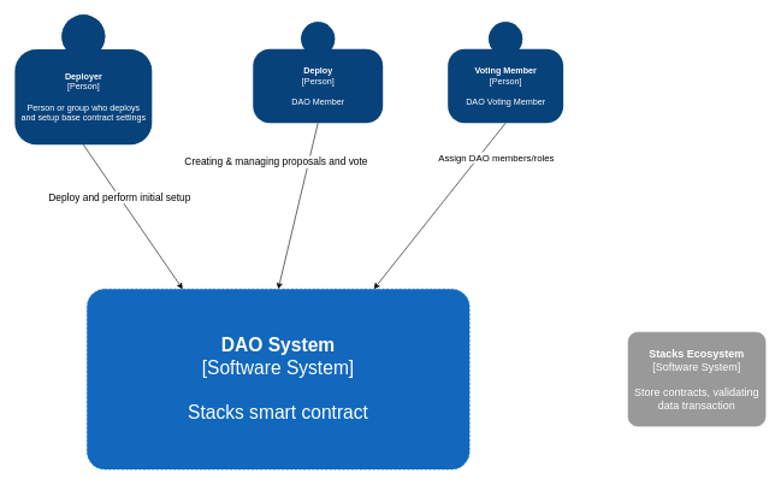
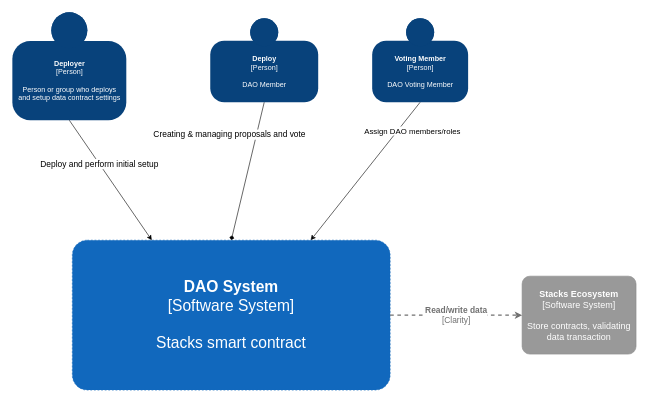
  <mxCell id="0" />
  <mxCell id="1" parent="0" />
  <mxCell id="2" value="" style="endArrow=classic;html=1;exitX=0.5;exitY=1;exitDx=0;exitDy=0;exitPerimeter=0;entryX=0.25;entryY=0;entryDx=0;entryDy=0;entryPerimeter=0;" parent="1" source="8" target="11" edge="1"><mxGeometry width="50" height="50" relative="1" as="geometry"><mxPoint x="100" y="210" as="sourcePoint" /><mxPoint y="360" as="targetPoint" x="280" /></mxGeometry></mxCell>
  <mxCell id="3" value="Deploy and perform initial setup" style="edgeLabel;html=1;align=center;verticalAlign=middle;resizable=0;points=[];fontSize=14;" parent="2" vertex="1" connectable="0"><mxGeometry x="0.124" y="3" relative="1" as="geometry"><mxPoint x="-30" y="-38" as="offset" /></mxGeometry></mxCell>
  <mxCell id="4" value="" style="endArrow=classic;html=1;exitX=0.5;exitY=1;exitDx=0;exitDy=0;exitPerimeter=0;entryX=0.75;entryY=0;entryDx=0;entryDy=0;entryPerimeter=0;" parent="1" source="9" target="11" edge="1"><mxGeometry width="50" height="50" relative="1" as="geometry"><mxPoint x="890" y="190" as="sourcePoint" /><mxPoint x="718.878" y="370" as="targetPoint" /></mxGeometry></mxCell>
  <mxCell id="5" value="Assign DAO members/roles" style="edgeLabel;html=1;align=center;verticalAlign=middle;resizable=0;points=[];fontSize=13;" parent="4" vertex="1" connectable="0"><mxGeometry x="-0.292" y="1" relative="1" as="geometry"><mxPoint x="50" y="-35" as="offset" /></mxGeometry></mxCell>
- <mxCell id="6" value="" style="endArrow=classic;html=1;exitX=0.5;exitY=1;exitDx=0;exitDy=0;exitPerimeter=0;entryX=0.5;entryY=0;entryDx=0;entryDy=0;entryPerimeter=0;" parent="1" source="10" target="11" edge="1"><mxGeometry width="50" height="50" relative="1" as="geometry"><mxPoint x="425" y="180" as="sourcePoint" /><mxPoint x="591.08" y="370.99" as="targetPoint" /></mxGeometry></mxCell>
+ <mxCell id="6" value="" style="endArrow=diamond;html=1;exitX=0.5;exitY=1;exitDx=0;exitDy=0;exitPerimeter=0;entryX=0.5;entryY=0;entryDx=0;entryDy=0;entryPerimeter=0;" parent="1" source="10" target="11" edge="1"><mxGeometry width="50" height="50" relative="1" as="geometry"><mxPoint x="425" y="180" as="sourcePoint" /><mxPoint x="591.08" y="370.99" as="targetPoint" /></mxGeometry></mxCell>
  <mxCell id="7" value="Creating &amp;amp; managing proposals and vote" style="edgeLabel;html=1;align=center;verticalAlign=middle;resizable=0;points=[];fontSize=14;" parent="6" vertex="1" connectable="0"><mxGeometry x="-0.13" y="-3" relative="1" as="geometry"><mxPoint x="-32" y="-46" as="offset" /></mxGeometry></mxCell>
- <mxCell id="8" value="&lt;b&gt;Deployer&lt;/b&gt;&lt;div&gt;[Person]&lt;/div&gt;&lt;br&gt;&lt;div&gt;Person or group who deploys &#10;and setup base contract settings&lt;/div&gt;" style="html=1;dashed=0;whitespace=wrap;fillColor=#08427b;strokeColor=none;fontColor=#ffffff;shape=mxgraph.c4.person;align=center;metaEdit=1;points=[[0.5,0,0],[1,0.5,0],[1,0.75,0],[0.75,1,0],[0.5,1,0],[0.25,1,0],[0,0.75,0],[0,0.5,0]];metaData={&quot;c4Type&quot;:{&quot;editable&quot;:false}};" parent="1" vertex="1"><mxGeometry x="20" y="20" width="190" height="180" as="geometry" /></mxCell>
+ <mxCell id="8" value="&lt;b&gt;Deployer&lt;/b&gt;&lt;div&gt;[Person]&lt;/div&gt;&lt;br&gt;&lt;div&gt;Person or group who deploys &#10;and setup data contract settings&lt;/div&gt;" style="html=1;dashed=0;whitespace=wrap;fillColor=#08427b;strokeColor=none;fontColor=#ffffff;shape=mxgraph.c4.person;align=center;metaEdit=1;points=[[0.5,0,0],[1,0.5,0],[1,0.75,0],[0.75,1,0],[0.5,1,0],[0.25,1,0],[0,0.75,0],[0,0.5,0]];metaData={&quot;c4Type&quot;:{&quot;editable&quot;:false}};" parent="1" vertex="1"><mxGeometry x="20" y="20" width="190" height="180" as="geometry" /></mxCell>
  <mxCell id="9" value="&lt;b&gt;Voting Member&lt;/b&gt;&lt;div&gt;[Person]&lt;/div&gt;&lt;br&gt;&lt;div&gt;DAO Voting Member&lt;/div&gt;" style="html=1;dashed=0;whitespace=wrap;fillColor=#08427b;strokeColor=none;fontColor=#ffffff;shape=mxgraph.c4.person;align=center;metaEdit=1;points=[[0.5,0,0],[1,0.5,0],[1,0.75,0],[0.75,1,0],[0.5,1,0],[0.25,1,0],[0,0.75,0],[0,0.5,0]];metaData={&quot;c4Type&quot;:{&quot;editable&quot;:false}};" parent="1" vertex="1"><mxGeometry x="620" y="30" width="160" height="140" as="geometry" /></mxCell>
  <mxCell id="10" value="&lt;b&gt;Deploy&lt;/b&gt;&lt;div&gt;[Person]&lt;/div&gt;&lt;br&gt;&lt;div&gt;DAO Member&lt;/div&gt;" style="html=1;dashed=0;whitespace=wrap;fillColor=#08427b;strokeColor=none;fontColor=#ffffff;shape=mxgraph.c4.person;align=center;metaEdit=1;points=[[0.5,0,0],[1,0.5,0],[1,0.75,0],[0.75,1,0],[0.5,1,0],[0.25,1,0],[0,0.75,0],[0,0.5,0]];metaData={&quot;c4Type&quot;:{&quot;editable&quot;:false}};" parent="1" vertex="1"><mxGeometry x="350" y="30" width="180" height="140" as="geometry" /></mxCell>
  <mxCell id="11" value="&lt;b style=&quot;font-size: 26px;&quot;&gt;DAO System &lt;/b&gt;&lt;div style=&quot;font-size: 26px;&quot;&gt;[Software System]&lt;/div&gt;&lt;br style=&quot;font-size: 26px;&quot;&gt;&lt;div style=&quot;font-size: 26px;&quot;&gt;Stacks smart contract&lt;/div&gt;" style="rounded=1;whiteSpace=wrap;html=1;labelBackgroundColor=none;fillColor=#1168BD;fontColor=#ffffff;align=center;arcSize=10;strokeColor=#1168BD;metaEdit=1;metaData={&quot;c4Type&quot;:{&quot;editable&quot;:false}};points=[[0.25,0,0],[0.5,0,0],[0.75,0,0],[1,0.25,0],[1,0.5,0],[1,0.75,0],[0.75,1,0],[0.5,1,0],[0.25,1,0],[0,0.75,0],[0,0.5,0],[0,0.25,0]];fontSize=26;dashed=1;" parent="1" vertex="1"><mxGeometry x="120" y="400" width="530" height="250" as="geometry" /></mxCell>
  <mxCell id="12" value="&lt;b style=&quot;font-size: 15px;&quot;&gt;Stacks Ecosystem&lt;/b&gt;&lt;div style=&quot;font-size: 15px;&quot;&gt;[Software System]&lt;/div&gt;&lt;br style=&quot;font-size: 15px;&quot;&gt;&lt;div style=&quot;font-size: 15px;&quot;&gt;Store contracts, validating data transaction&lt;/div&gt;" style="rounded=1;whiteSpace=wrap;html=1;labelBackgroundColor=none;fillColor=#999999;fontColor=#ffffff;align=center;arcSize=10;strokeColor=#8A8A8A;metaEdit=1;metaData={&quot;c4Type&quot;:{&quot;editable&quot;:false}};points=[[0.25,0,0],[0.5,0,0],[0.75,0,0],[1,0.25,0],[1,0.5,0],[1,0.75,0],[0.75,1,0],[0.5,1,0],[0.25,1,0],[0,0.75,0],[0,0.5,0],[0,0.25,0]];fontSize=15;" parent="1" vertex="1"><mxGeometry x="870" y="460" width="190" height="130" as="geometry" /></mxCell>
+ <mxCell id="13" value="&lt;div style=&quot;text-align: left&quot;&gt;&lt;div style=&quot;text-align: center&quot;&gt;&lt;b&gt;Read/write data&lt;/b&gt;&lt;/div&gt;&lt;div style=&quot;text-align: center&quot;&gt;[Clarity]&lt;/div&gt;&lt;/div&gt;" style="edgeStyle=none;rounded=0;html=1;entryX=0;entryY=0.5;jettySize=auto;orthogonalLoop=1;strokeColor=#707070;strokeWidth=2;fontColor=#707070;jumpStyle=none;dashed=1;metaEdit=1;metaData={&quot;c4Type&quot;:{&quot;editable&quot;:false}};fontSize=14;exitX=1;exitY=0.5;exitDx=0;exitDy=0;exitPerimeter=0;entryDx=0;entryDy=0;entryPerimeter=0;" parent="1" source="11" target="12" edge="1"><mxGeometry width="160" relative="1" as="geometry"><mxPoint x="840" y="660" as="sourcePoint" /><mxPoint x="1000" y="660" as="targetPoint" /></mxGeometry></mxCell>
